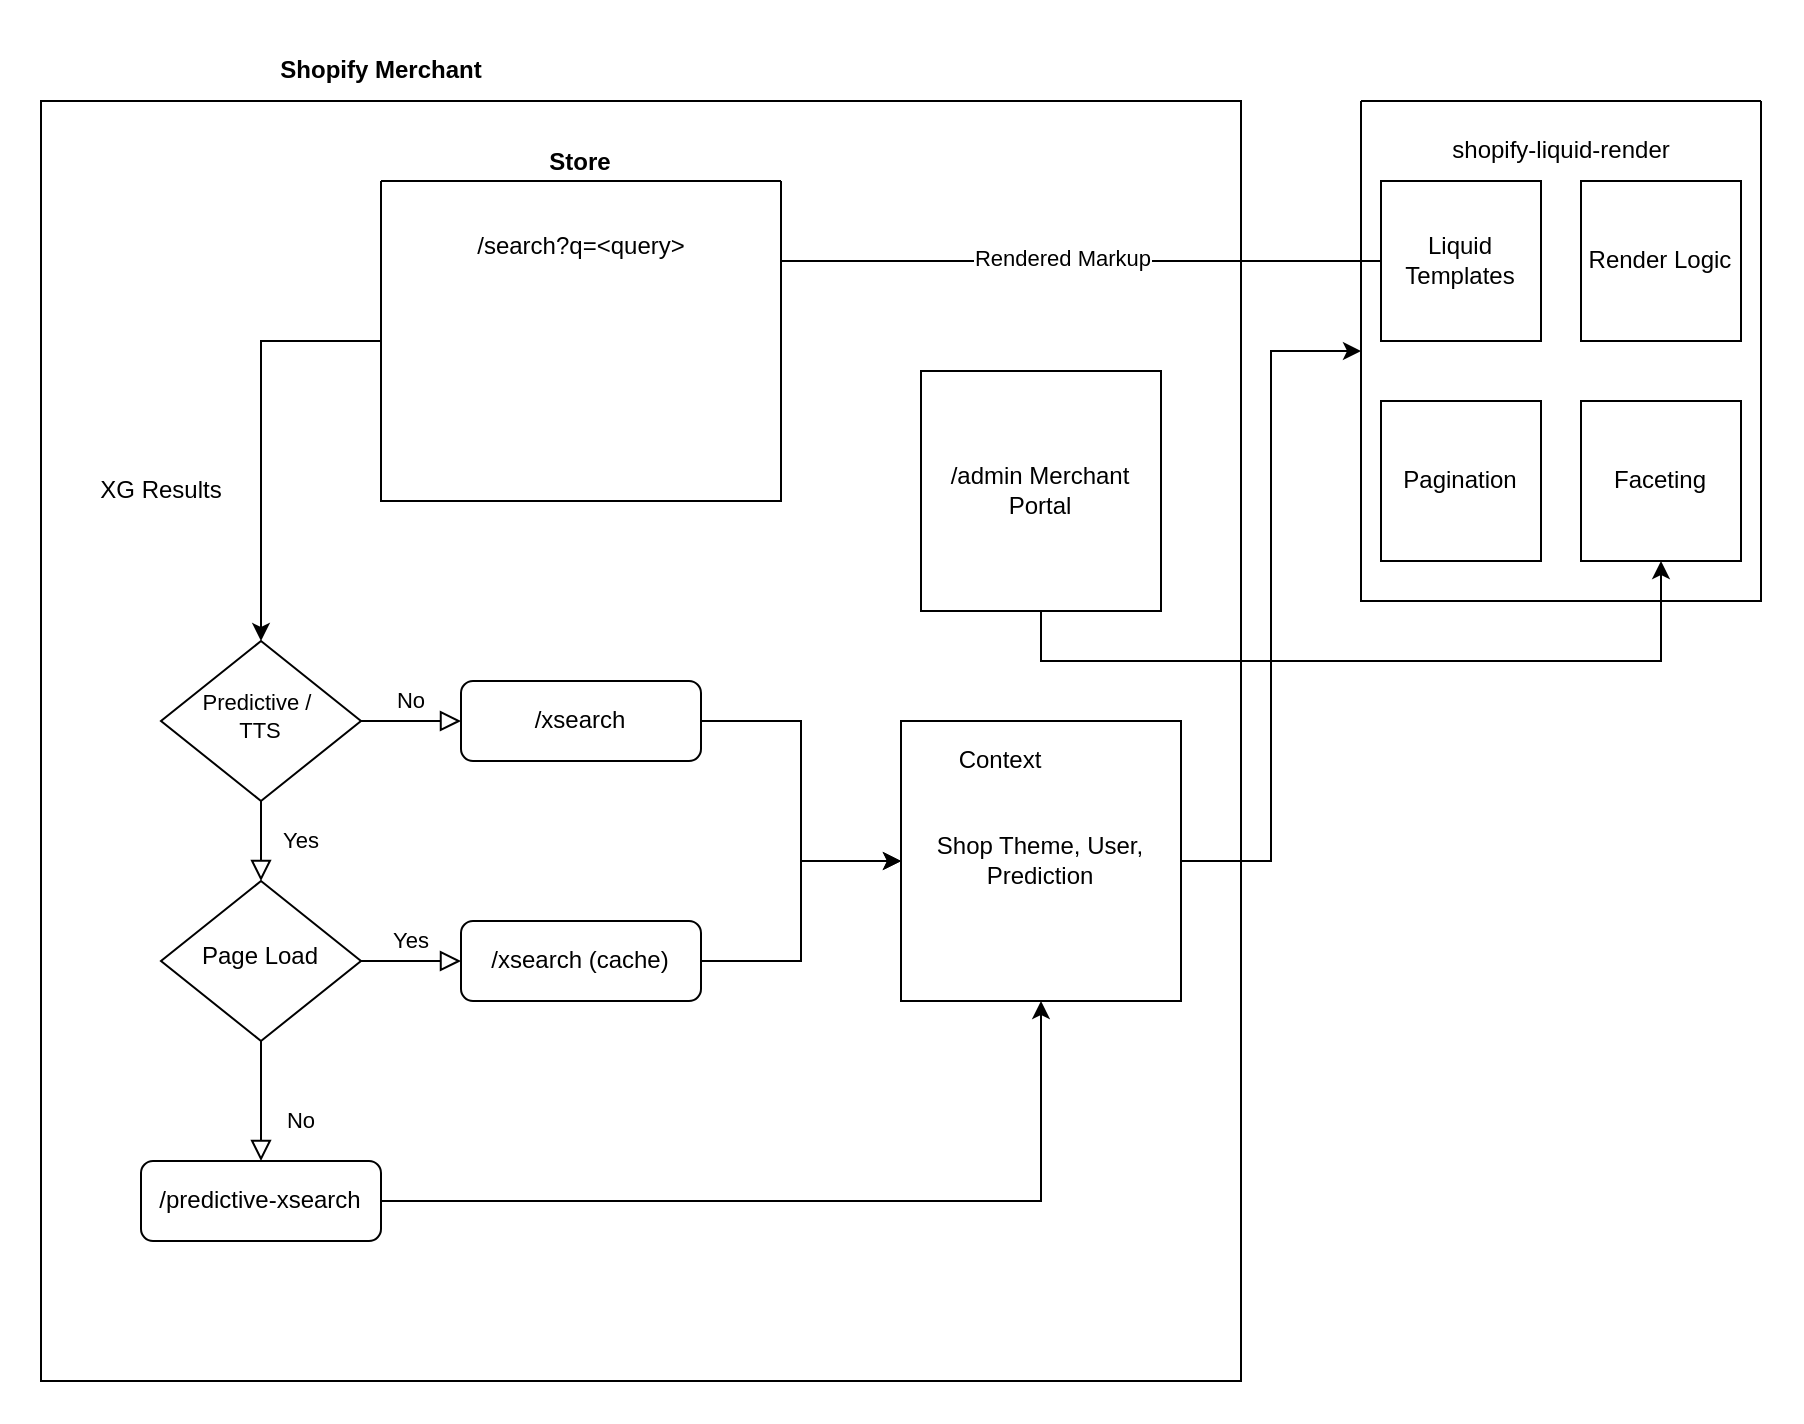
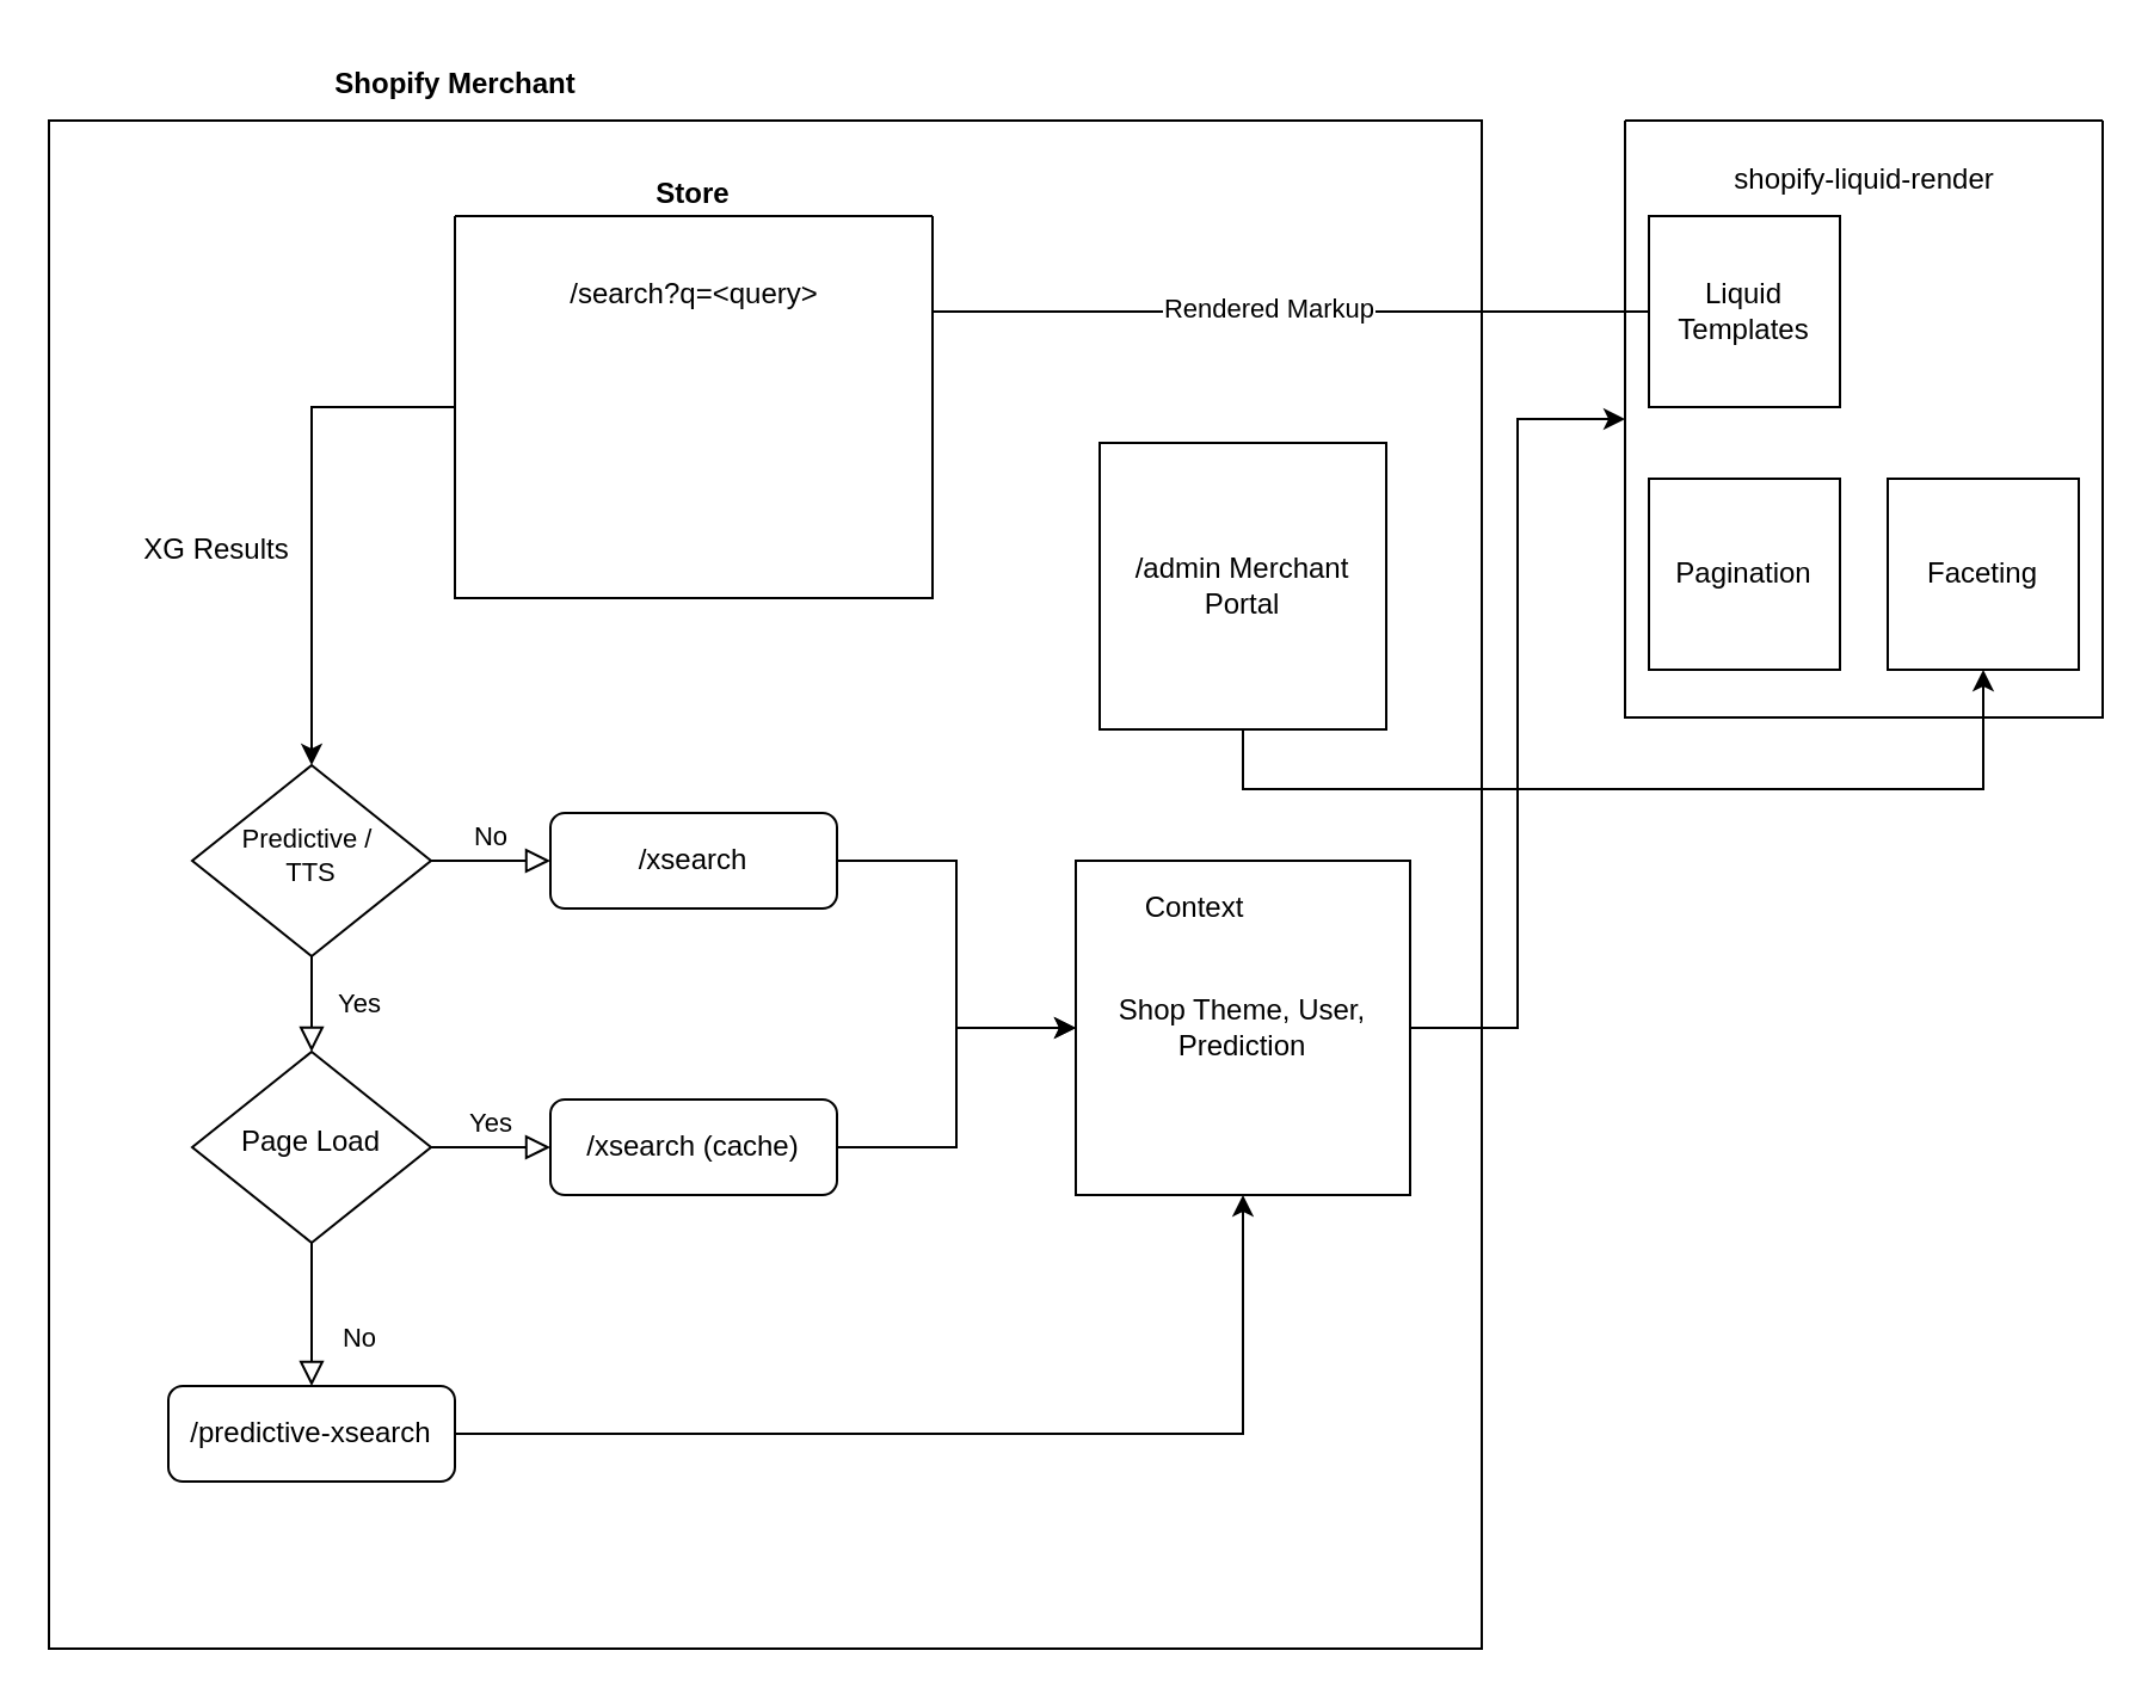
  <mxCell id="0" />
  <mxCell id="1" parent="0" />
  <mxCell id="2" value="" style="whiteSpace=wrap;html=1;" vertex="1" parent="1"><mxGeometry x="20" y="50" width="600" height="640" as="geometry" /></mxCell>
  <mxCell id="3" value="Yes" style="rounded=0;html=1;jettySize=auto;orthogonalLoop=1;fontSize=11;endArrow=block;endFill=0;endSize=8;strokeWidth=1;shadow=0;labelBackgroundColor=none;edgeStyle=orthogonalEdgeStyle;" parent="1" source="5" target="10" edge="1"><mxGeometry y="20" relative="1" as="geometry"><mxPoint as="offset" /></mxGeometry></mxCell>
  <mxCell id="4" value="No" style="edgeStyle=orthogonalEdgeStyle;rounded=0;html=1;jettySize=auto;orthogonalLoop=1;fontSize=11;endArrow=block;endFill=0;endSize=8;strokeWidth=1;shadow=0;labelBackgroundColor=none;" parent="1" source="5" target="7" edge="1"><mxGeometry y="10" relative="1" as="geometry"><mxPoint as="offset" /></mxGeometry></mxCell>
  <mxCell id="5" value="&lt;p style=&quot;line-height: 90%;&quot;&gt;&lt;/p&gt;&lt;div style=&quot;font-size: 11px;&quot;&gt;&lt;font style=&quot;font-size: 11px;&quot;&gt;Predictive /&amp;nbsp;&lt;/font&gt;&lt;/div&gt;&lt;div style=&quot;font-size: 11px;&quot;&gt;&lt;font style=&quot;font-size: 11px;&quot;&gt;TTS&lt;/font&gt;&lt;/div&gt;&lt;p&gt;&lt;/p&gt;" style="rhombus;whiteSpace=wrap;html=1;shadow=0;fontFamily=Helvetica;fontSize=12;align=center;strokeWidth=1;spacing=6;spacingTop=-4;" parent="1" vertex="1"><mxGeometry x="80" y="320" width="100" height="80" as="geometry" /></mxCell>
  <mxCell id="6" style="edgeStyle=orthogonalEdgeStyle;rounded=0;orthogonalLoop=1;jettySize=auto;html=1;" edge="1" parent="1" source="7" target="27"><mxGeometry relative="1" as="geometry" /></mxCell>
  <mxCell id="7" value="/xsearch" style="rounded=1;whiteSpace=wrap;html=1;fontSize=12;glass=0;strokeWidth=1;shadow=0;" parent="1" vertex="1"><mxGeometry x="230" y="340" width="120" height="40" as="geometry" /></mxCell>
  <mxCell id="8" value="No" style="rounded=0;html=1;jettySize=auto;orthogonalLoop=1;fontSize=11;endArrow=block;endFill=0;endSize=8;strokeWidth=1;shadow=0;labelBackgroundColor=none;edgeStyle=orthogonalEdgeStyle;" parent="1" source="10" target="12" edge="1"><mxGeometry x="0.333" y="20" relative="1" as="geometry"><mxPoint as="offset" /></mxGeometry></mxCell>
  <mxCell id="9" value="Yes" style="edgeStyle=orthogonalEdgeStyle;rounded=0;html=1;jettySize=auto;orthogonalLoop=1;fontSize=11;endArrow=block;endFill=0;endSize=8;strokeWidth=1;shadow=0;labelBackgroundColor=none;" parent="1" source="10" target="14" edge="1"><mxGeometry y="10" relative="1" as="geometry"><mxPoint as="offset" /></mxGeometry></mxCell>
  <mxCell id="10" value="Page Load" style="rhombus;whiteSpace=wrap;html=1;shadow=0;fontFamily=Helvetica;fontSize=12;align=center;strokeWidth=1;spacing=6;spacingTop=-4;" parent="1" vertex="1"><mxGeometry x="80" y="440" width="100" height="80" as="geometry" /></mxCell>
  <mxCell id="11" style="edgeStyle=orthogonalEdgeStyle;rounded=0;orthogonalLoop=1;jettySize=auto;html=1;entryX=0.5;entryY=1;entryDx=0;entryDy=0;" edge="1" parent="1" source="12" target="27"><mxGeometry relative="1" as="geometry" /></mxCell>
  <mxCell id="12" value="/predictive-xsearch" style="rounded=1;whiteSpace=wrap;html=1;fontSize=12;glass=0;strokeWidth=1;shadow=0;" parent="1" vertex="1"><mxGeometry x="70" y="580" width="120" height="40" as="geometry" /></mxCell>
  <mxCell id="13" style="edgeStyle=orthogonalEdgeStyle;rounded=0;orthogonalLoop=1;jettySize=auto;html=1;" edge="1" parent="1" source="14" target="27"><mxGeometry relative="1" as="geometry" /></mxCell>
  <mxCell id="14" value="/xsearch (cache)" style="rounded=1;whiteSpace=wrap;html=1;fontSize=12;glass=0;strokeWidth=1;shadow=0;" parent="1" vertex="1"><mxGeometry x="230" y="460" width="120" height="40" as="geometry" /></mxCell>
  <mxCell id="15" style="edgeStyle=orthogonalEdgeStyle;rounded=0;orthogonalLoop=1;jettySize=auto;html=1;entryX=0.5;entryY=0;entryDx=0;entryDy=0;" edge="1" parent="1" source="16" target="5"><mxGeometry relative="1" as="geometry" /></mxCell>
  <mxCell id="16" value="Store" style="swimlane;startSize=0;verticalAlign=bottom;" vertex="1" parent="1"><mxGeometry x="190" y="90" width="200" height="160" as="geometry" /></mxCell>
  <mxCell id="17" value="/search?q=&amp;lt;query&amp;gt;" style="text;html=1;align=center;verticalAlign=middle;resizable=0;points=[];autosize=1;strokeColor=none;fillColor=none;" vertex="1" parent="16"><mxGeometry x="35" y="18" width="130" height="30" as="geometry" /></mxCell>
  <mxCell id="18" value="" style="swimlane;startSize=0;" vertex="1" parent="1"><mxGeometry x="680" y="50" width="200" height="250" as="geometry" /></mxCell>
  <mxCell id="19" value="shopify-liquid-render" style="text;html=1;align=center;verticalAlign=middle;resizable=0;points=[];autosize=1;strokeColor=none;fillColor=none;" vertex="1" parent="18"><mxGeometry x="35" y="10" width="130" height="30" as="geometry" /></mxCell>
  <mxCell id="20" value="Liquid Templates" style="whiteSpace=wrap;html=1;aspect=fixed;" vertex="1" parent="18"><mxGeometry x="10" y="40" width="80" height="80" as="geometry" /></mxCell>
- <mxCell id="21" value="Render Logic" style="whiteSpace=wrap;html=1;aspect=fixed;" vertex="1" parent="18"><mxGeometry x="110" y="40" width="80" height="80" as="geometry" /></mxCell>
  <mxCell id="22" value="Pagination" style="whiteSpace=wrap;html=1;aspect=fixed;" vertex="1" parent="18"><mxGeometry x="10" y="150" width="80" height="80" as="geometry" /></mxCell>
  <mxCell id="23" value="Faceting" style="whiteSpace=wrap;html=1;aspect=fixed;" vertex="1" parent="18"><mxGeometry x="110" y="150" width="80" height="80" as="geometry" /></mxCell>
- <mxCell id="24" value="&lt;div&gt;XG Results&lt;br&gt;&lt;/div&gt;" style="text;html=1;align=center;verticalAlign=middle;resizable=0;points=[];autosize=1;strokeColor=none;fillColor=none;" vertex="1" parent="1"><mxGeometry x="40" y="230" width="80" height="30" as="geometry" /></mxCell>
+ <mxCell id="24" value="&lt;div&gt;XG Results&lt;br&gt;&lt;/div&gt;" style="text;html=1;align=center;verticalAlign=middle;resizable=0;points=[];autosize=1;strokeColor=none;fillColor=none;" vertex="1" parent="1"><mxGeometry x="50" y="215" width="80" height="30" as="geometry" /></mxCell>
  <mxCell id="25" value="Shopify Merchant" style="text;html=1;align=center;verticalAlign=middle;resizable=0;points=[];autosize=1;strokeColor=none;fillColor=none;fontStyle=1" vertex="1" parent="1"><mxGeometry x="130" y="20" width="120" height="30" as="geometry" /></mxCell>
  <mxCell id="26" style="edgeStyle=orthogonalEdgeStyle;rounded=0;orthogonalLoop=1;jettySize=auto;html=1;entryX=0;entryY=0.5;entryDx=0;entryDy=0;" edge="1" parent="1" source="27" target="18"><mxGeometry relative="1" as="geometry" /></mxCell>
  <mxCell id="27" value="Shop Theme, User, Prediction " style="whiteSpace=wrap;html=1;aspect=fixed;" vertex="1" parent="1"><mxGeometry x="450" y="360" width="140" height="140" as="geometry" /></mxCell>
  <mxCell id="28" value="Context" style="text;html=1;align=center;verticalAlign=middle;whiteSpace=wrap;rounded=0;" vertex="1" parent="1"><mxGeometry x="470" y="365" width="60" height="30" as="geometry" /></mxCell>
  <mxCell id="29" style="edgeStyle=orthogonalEdgeStyle;rounded=0;orthogonalLoop=1;jettySize=auto;html=1;entryX=1;entryY=0.25;entryDx=0;entryDy=0;endArrow=none;" edge="1" parent="1" source="20" target="16"><mxGeometry relative="1" as="geometry" /></mxCell>
  <mxCell id="30" value="&lt;div&gt;Rendered Markup&lt;br&gt;&lt;/div&gt;" style="edgeLabel;html=1;align=center;verticalAlign=middle;resizable=0;points=[];" vertex="1" connectable="0" parent="29"><mxGeometry x="0.067" y="-2" relative="1" as="geometry"><mxPoint as="offset" /></mxGeometry></mxCell>
  <mxCell id="31" style="edgeStyle=orthogonalEdgeStyle;rounded=0;orthogonalLoop=1;jettySize=auto;html=1;entryX=0.5;entryY=1;entryDx=0;entryDy=0;" edge="1" parent="1" source="32" target="23"><mxGeometry relative="1" as="geometry"><Array as="points"><mxPoint x="520" y="330" /><mxPoint x="830" y="330" /></Array></mxGeometry></mxCell>
  <mxCell id="32" value="/admin Merchant Portal" style="whiteSpace=wrap;html=1;aspect=fixed;" vertex="1" parent="1"><mxGeometry x="460" y="185" width="120" height="120" as="geometry" /></mxCell>
